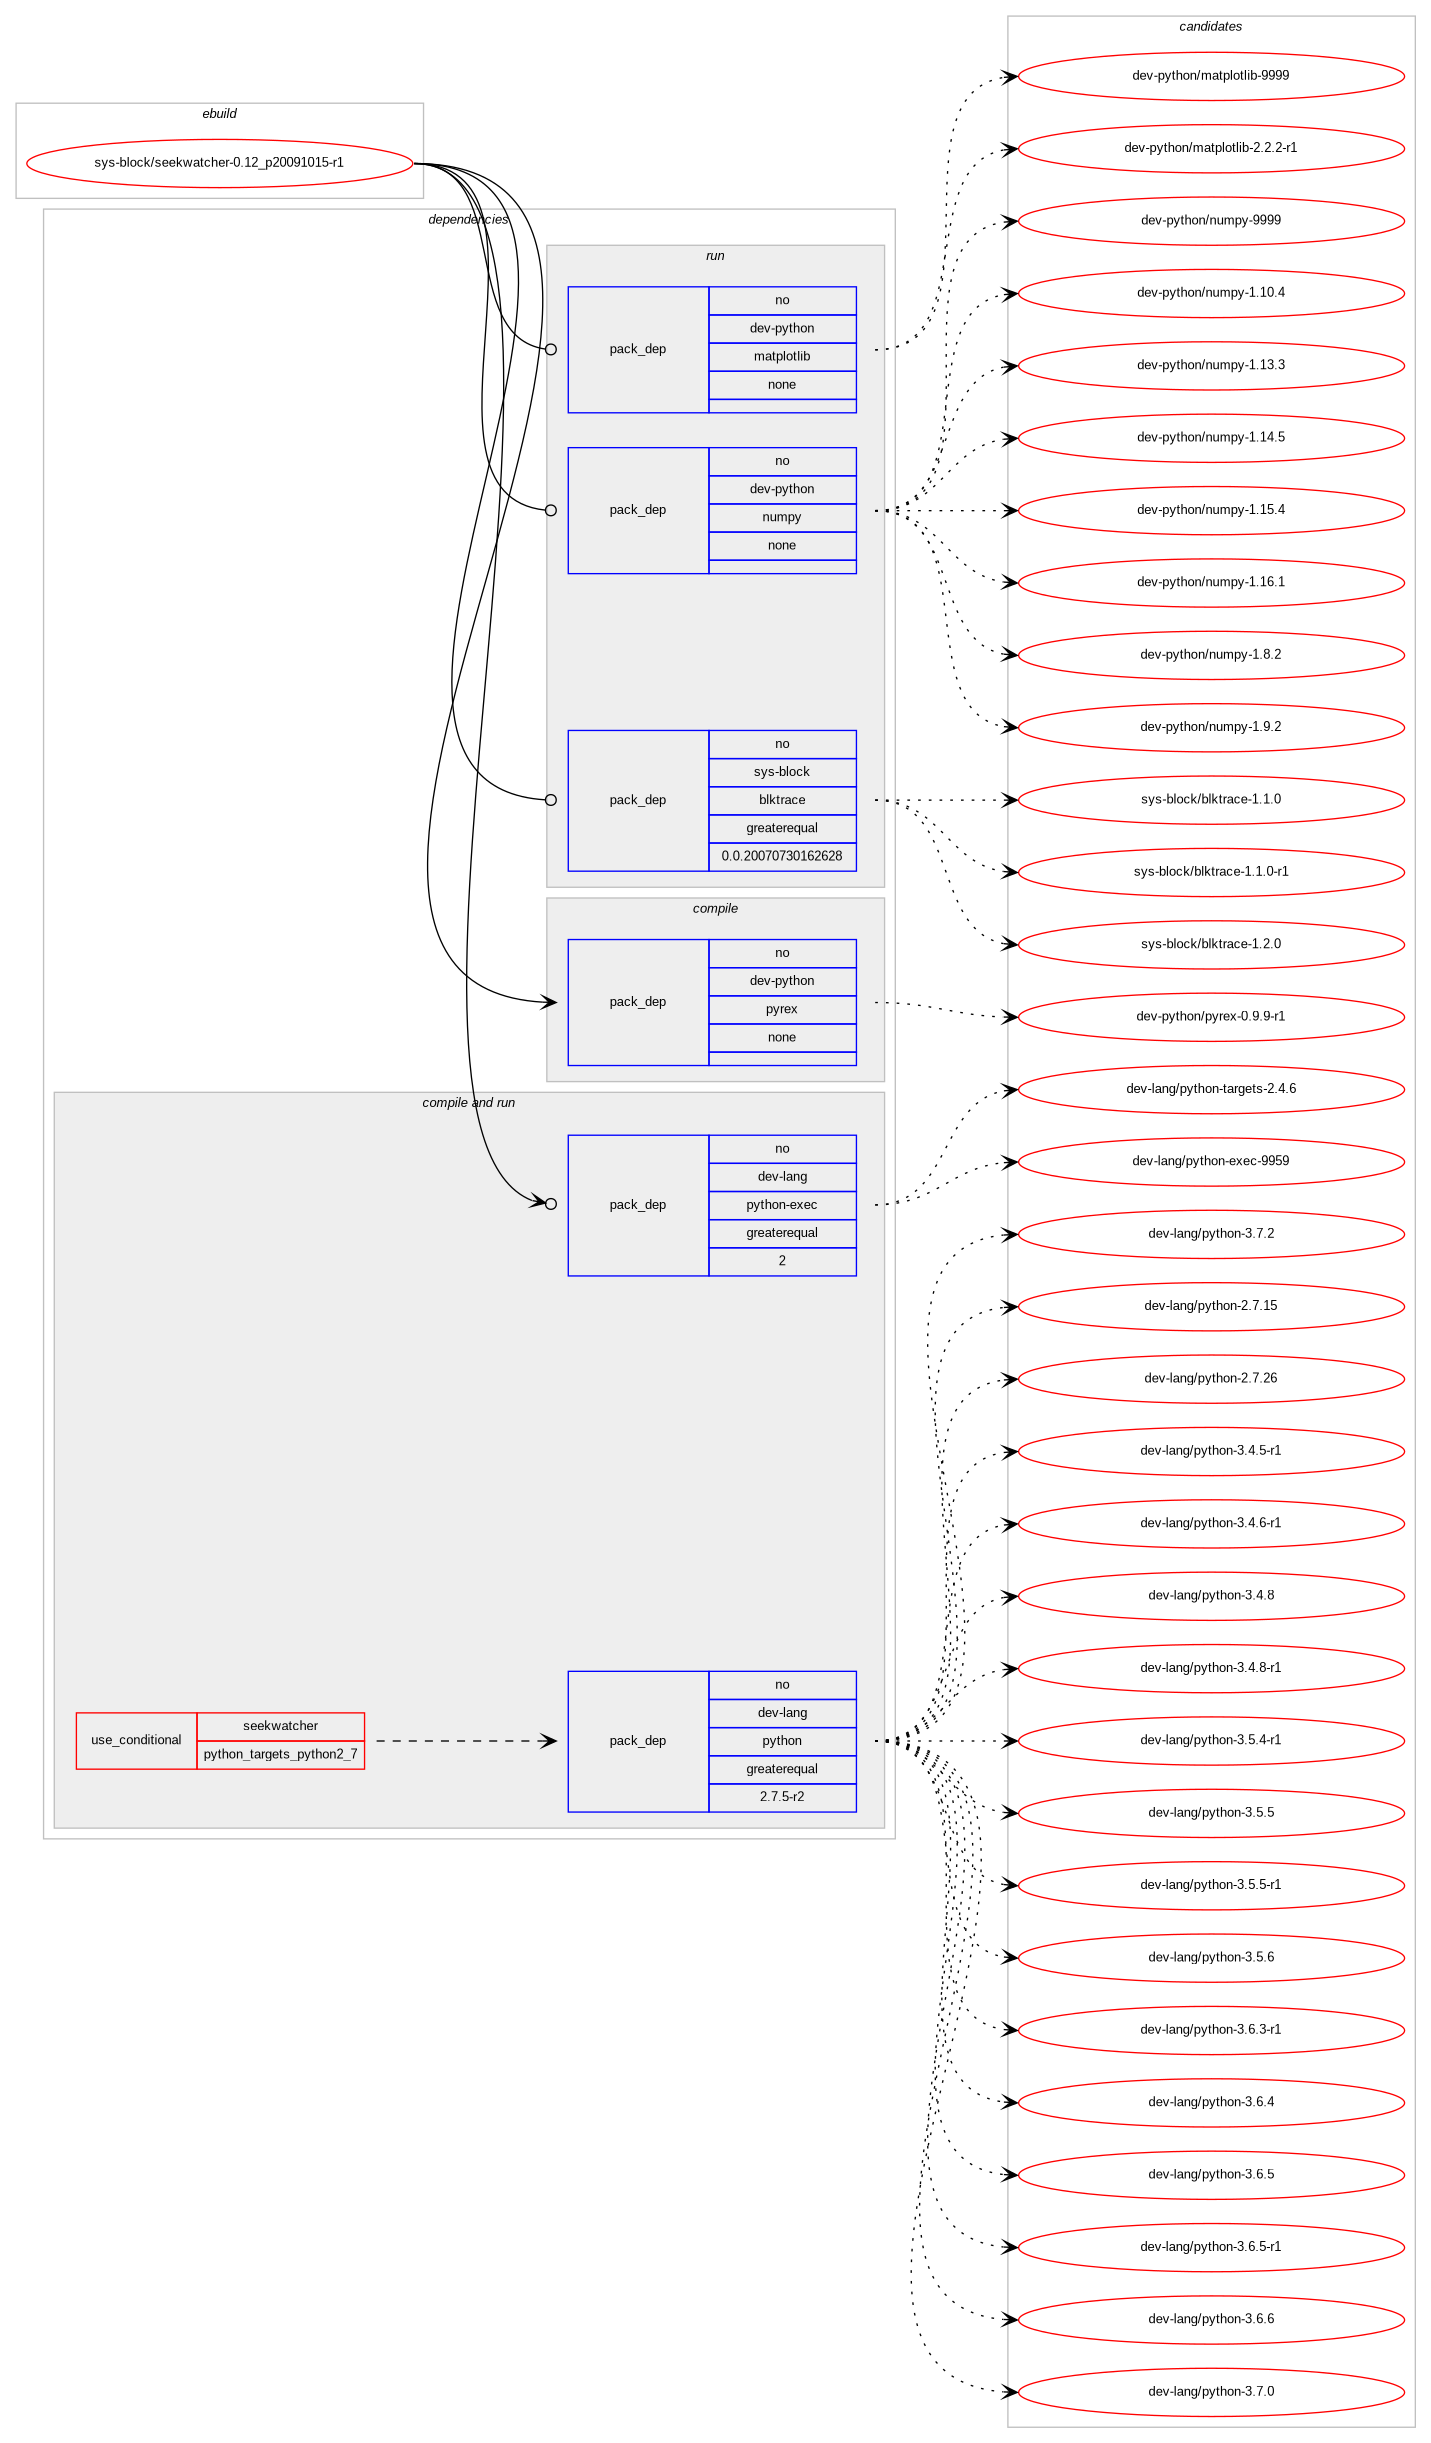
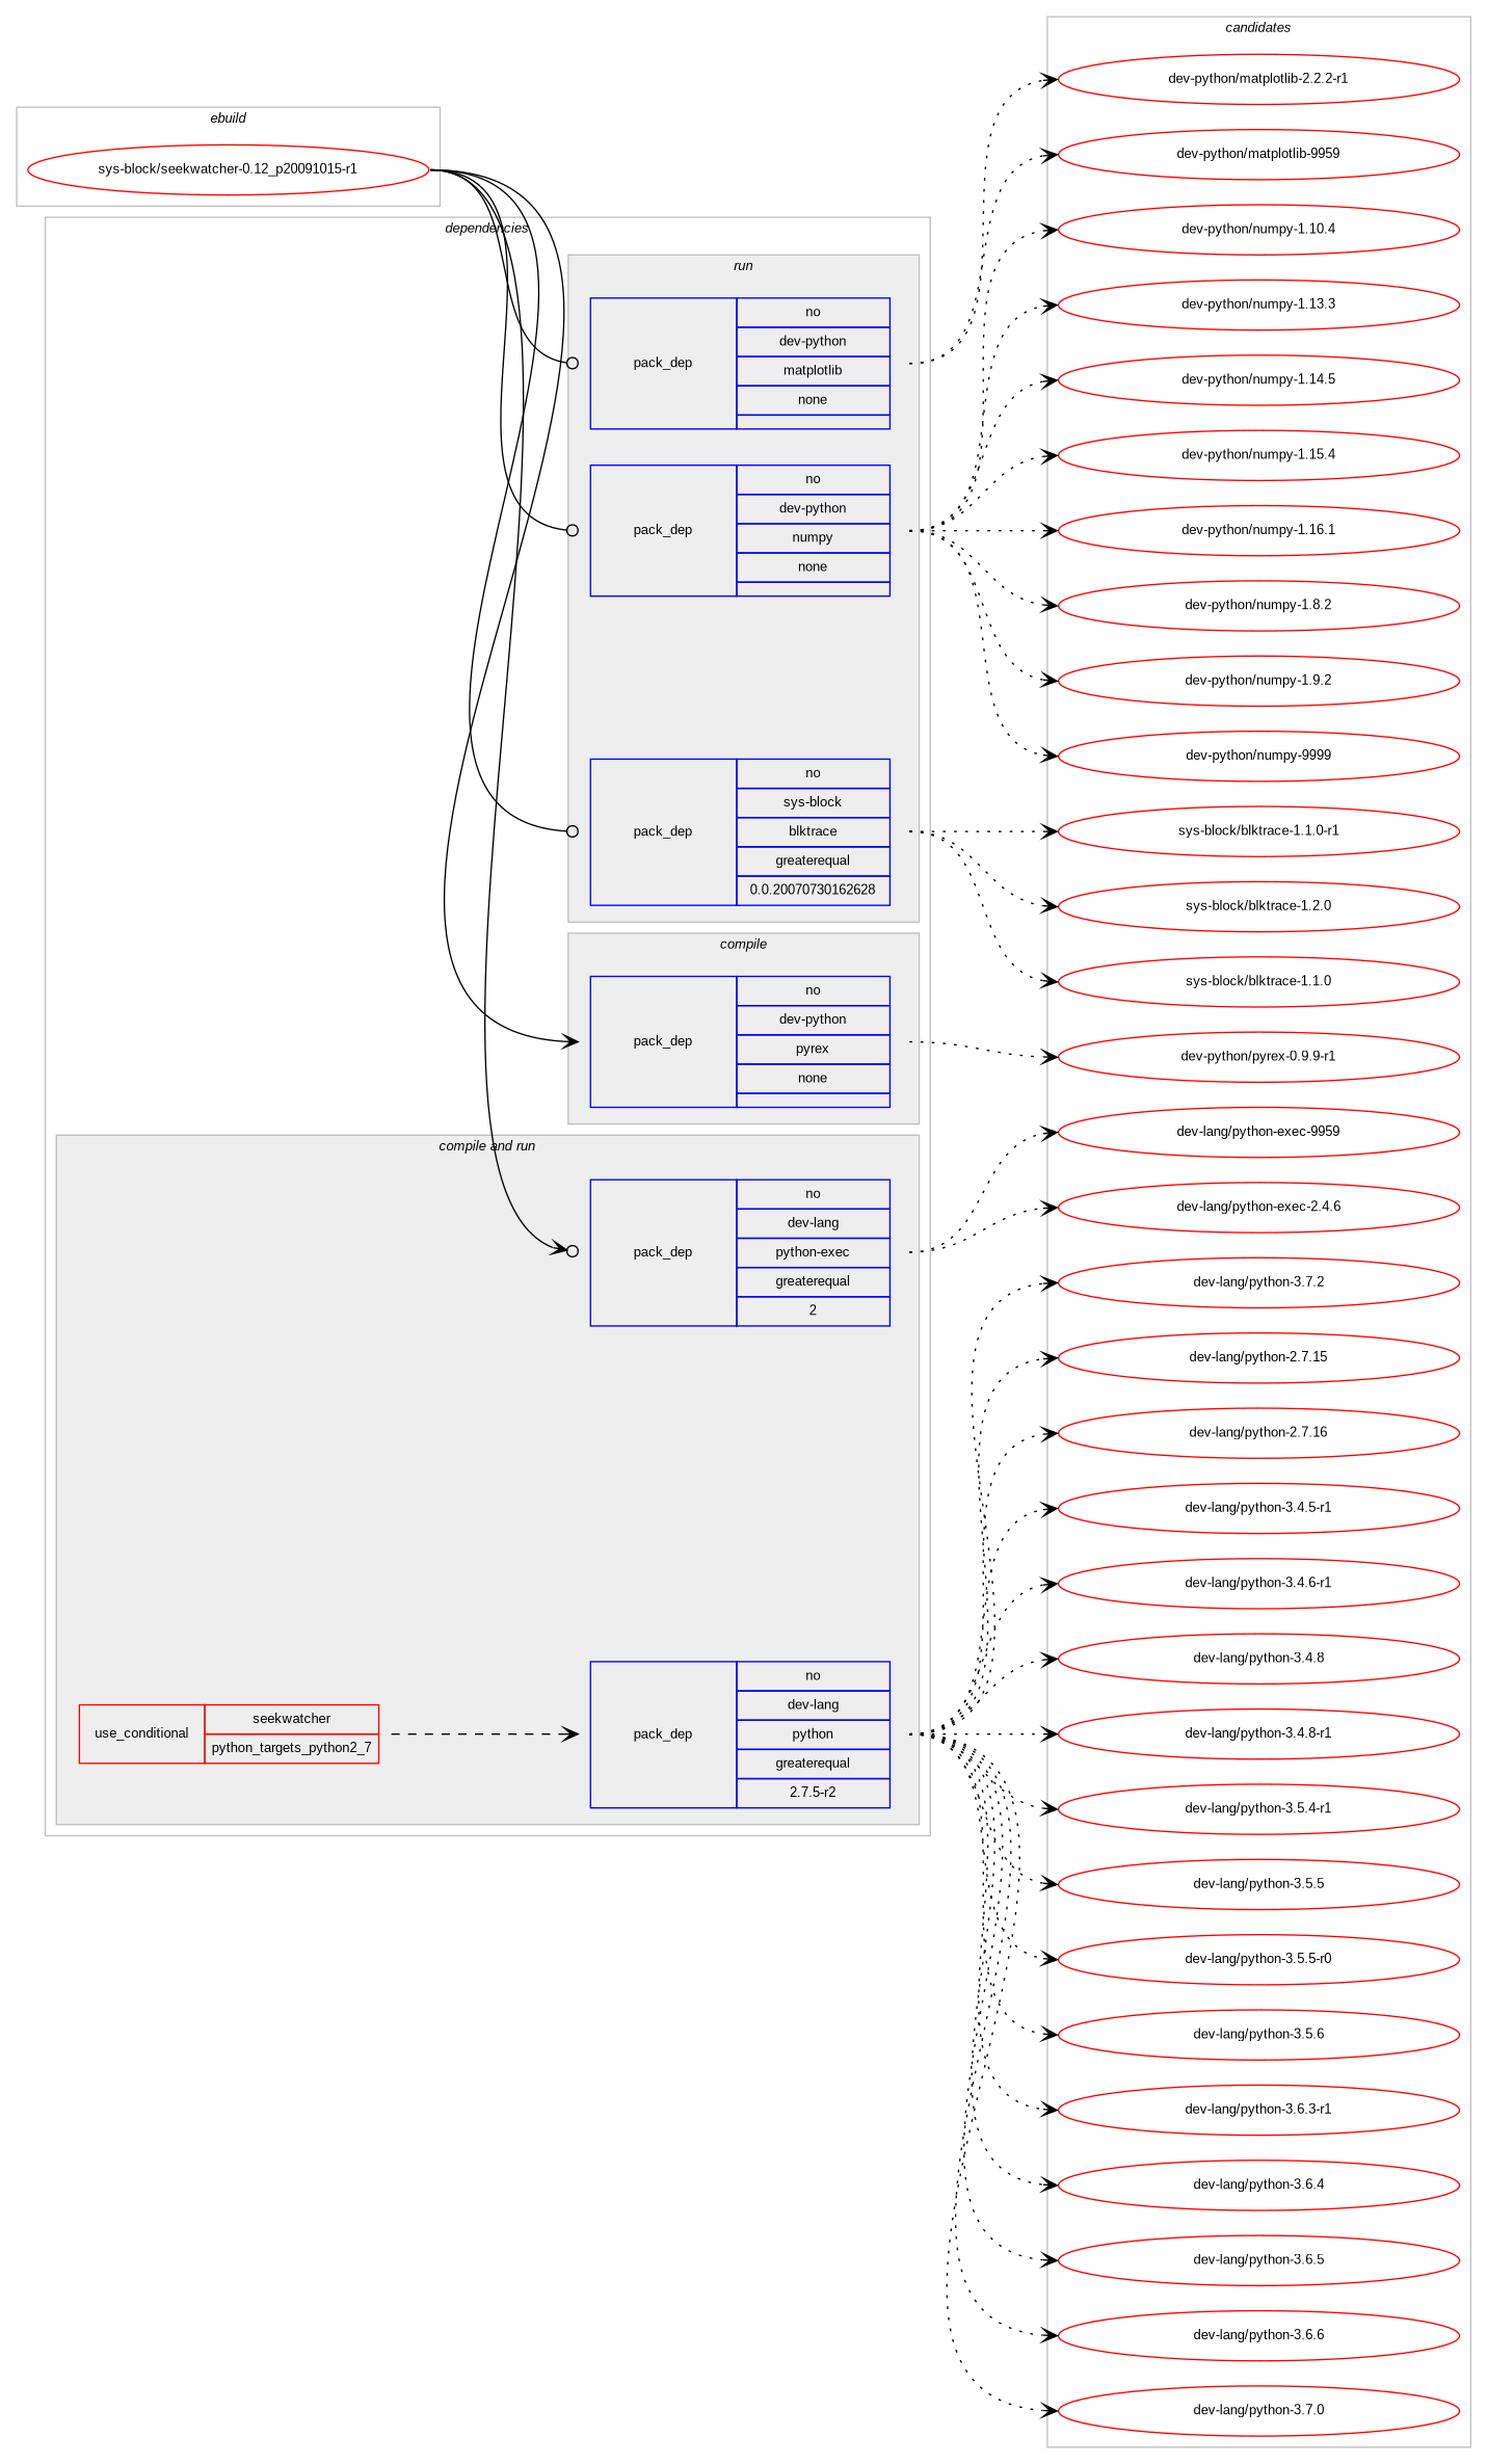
  digraph {
    compound=true
    concentrate=true
    fontname="Liberation Sans"
    fontsize=10
    newrank=true
    rankdir=LR
    ranksep=1.5
    node [color=red fontname="Liberation Sans" fontsize=10]
    edge [arrowhead=vee fontname="Liberation Sans" headport=w style=dotted tailport=e weight=100]
    n1 [label="sys-block/seekwatcher-0.12_p20091015-r1" width=4]
    n2 [color=blue label=<<TABLE BORDER="0" CELLBORDER="1" CELLSPACING="0" CELLPADDING="4" WIDTH="220"><TR><TD ROWSPAN="6" CELLPADDING="30">pack_dep</TD></TR><TR><TD WIDTH="110">no</TD></TR><TR><TD>dev-python</TD></TR><TR><TD>pyrex</TD></TR><TR><TD>none</TD></TR><TR><TD></TD></TR></TABLE>> shape=none]
    n3 [color=blue label=<<TABLE BORDER="0" CELLBORDER="1" CELLSPACING="0" CELLPADDING="4" WIDTH="220"><TR><TD ROWSPAN="6" CELLPADDING="30">pack_dep</TD></TR><TR><TD WIDTH="110">no</TD></TR><TR><TD>dev-lang</TD></TR><TR><TD>python</TD></TR><TR><TD>greaterequal</TD></TR><TR><TD>2.7.5-r2</TD></TR></TABLE>> shape=none]
    n4 [label=<<TABLE BORDER="0" CELLBORDER="1" CELLSPACING="0" CELLPADDING="4"><TR><TD ROWSPAN="3" CELLPADDING="10">use_conditional</TD></TR><TR><TD>seekwatcher</TD></TR><TR><TD>python_targets_python2_7</TD></TR></TABLE>> shape=none]
    n5 [color=blue label=<<TABLE BORDER="0" CELLBORDER="1" CELLSPACING="0" CELLPADDING="4" WIDTH="220"><TR><TD ROWSPAN="6" CELLPADDING="30">pack_dep</TD></TR><TR><TD WIDTH="110">no</TD></TR><TR><TD>dev-lang</TD></TR><TR><TD>python-exec</TD></TR><TR><TD>greaterequal</TD></TR><TR><TD>2</TD></TR></TABLE>> shape=none]
    n6 [color=blue label=<<TABLE BORDER="0" CELLBORDER="1" CELLSPACING="0" CELLPADDING="4" WIDTH="220"><TR><TD ROWSPAN="6" CELLPADDING="30">pack_dep</TD></TR><TR><TD WIDTH="110">no</TD></TR><TR><TD>dev-python</TD></TR><TR><TD>matplotlib</TD></TR><TR><TD>none</TD></TR><TR><TD></TD></TR></TABLE>> shape=none]
    n7 [color=blue label=<<TABLE BORDER="0" CELLBORDER="1" CELLSPACING="0" CELLPADDING="4" WIDTH="220"><TR><TD ROWSPAN="6" CELLPADDING="30">pack_dep</TD></TR><TR><TD WIDTH="110">no</TD></TR><TR><TD>dev-python</TD></TR><TR><TD>numpy</TD></TR><TR><TD>none</TD></TR><TR><TD></TD></TR></TABLE>> shape=none]
    n8 [color=blue label=<<TABLE BORDER="0" CELLBORDER="1" CELLSPACING="0" CELLPADDING="4" WIDTH="220"><TR><TD ROWSPAN="6" CELLPADDING="30">pack_dep</TD></TR><TR><TD WIDTH="110">no</TD></TR><TR><TD>sys-block</TD></TR><TR><TD>blktrace</TD></TR><TR><TD>greaterequal</TD></TR><TR><TD>0.0.20070730162628</TD></TR></TABLE>> shape=none]
    n9 [label="dev-python/pyrex-0.9.9-r1" width=4]
    n10 [label="dev-lang/python-2.7.15" width=4]
-   n11 [label="dev-lang/python-2.7.26" width=4]
+   n11 [label="dev-lang/python-2.7.16" width=4]
    n12 [label="dev-lang/python-3.4.5-r1" width=4]
    n13 [label="dev-lang/python-3.4.6-r1" width=4]
    n14 [label="dev-lang/python-3.4.8" width=4]
    n15 [label="dev-lang/python-3.4.8-r1" width=4]
    n16 [label="dev-lang/python-3.5.4-r1" width=4]
    n17 [label="dev-lang/python-3.5.5" width=4]
-   n18 [label="dev-lang/python-3.5.5-r1" width=4]
+   n18 [label="dev-lang/python-3.5.5-r0" width=4]
    n19 [label="dev-lang/python-3.5.6" width=4]
    n20 [label="dev-lang/python-3.6.3-r1" width=4]
    n21 [label="dev-lang/python-3.6.4" width=4]
    n22 [label="dev-lang/python-3.6.5" width=4]
-   n23 [label="dev-lang/python-3.6.5-r1" width=4]
    n24 [label="dev-lang/python-3.6.6" width=4]
    n25 [label="dev-lang/python-3.7.0" width=4]
    n26 [label="dev-lang/python-3.7.2" width=4]
-   n27 [label="dev-lang/python-targets-2.4.6" width=4]
+   n27 [label="dev-lang/python-exec-2.4.6" width=4]
    n28 [label="dev-lang/python-exec-9959" width=4]
    n29 [label="dev-python/matplotlib-2.2.2-r1" width=4]
-   n30 [label="dev-python/matplotlib-9999" width=4]
+   n30 [label="dev-python/matplotlib-9959" width=4]
    n31 [label="dev-python/numpy-1.10.4" width=4]
    n32 [label="dev-python/numpy-1.13.3" width=4]
    n33 [label="dev-python/numpy-1.14.5" width=4]
    n34 [label="dev-python/numpy-1.15.4" width=4]
    n35 [label="dev-python/numpy-1.16.1" width=4]
    n36 [label="dev-python/numpy-1.8.2" width=4]
    n37 [label="dev-python/numpy-1.9.2" width=4]
    n38 [label="dev-python/numpy-9999" width=4]
    n39 [label="sys-block/blktrace-1.1.0" width=4]
    n40 [label="sys-block/blktrace-1.1.0-r1" width=4]
    n41 [label="sys-block/blktrace-1.2.0" width=4]
    subgraph cluster_1 {
      color=gray
      label=<<i>ebuild</i>>
      rank=same
      n1
    }
    subgraph cluster_2 {
      color=gray
      label=<<i>dependencies</i>>
      subgraph cluster_3 {
        color=gray
        fillcolor="#eeeeee"
        label=<<i>compile</i>>
        style=filled
        subgraph sub_4 {
          color=gray
          fillcolor="#eeeeee"
          label=<<i>compile</i>>
          style=filled
          n2
        }
      }
      subgraph cluster_5 {
        color=gray
        fillcolor="#eeeeee"
        label=<<i>compile and run</i>>
        style=filled
        subgraph sub_6 {
          color=gray
          fillcolor="#eeeeee"
          label=<<i>compile and run</i>>
          style=filled
          n4
          subgraph sub_7 {
            color=gray
            fillcolor="#eeeeee"
            label=<<i>compile and run</i>>
            style=filled
            n3
          }
        }
        subgraph sub_8 {
          color=gray
          fillcolor="#eeeeee"
          label=<<i>compile and run</i>>
          style=filled
          n5
        }
      }
      subgraph cluster_9 {
        color=gray
        fillcolor="#eeeeee"
        label=<<i>run</i>>
        style=filled
        subgraph sub_10 {
          color=gray
          fillcolor="#eeeeee"
          label=<<i>run</i>>
          style=filled
          n6
        }
        subgraph sub_11 {
          color=gray
          fillcolor="#eeeeee"
          label=<<i>run</i>>
          style=filled
          n7
        }
        subgraph sub_12 {
          color=gray
          fillcolor="#eeeeee"
          label=<<i>run</i>>
          style=filled
          n8
        }
      }
    }
    subgraph cluster_13 {
      color=gray
      label=<<i>candidates</i>>
      rank=same
      subgraph sub_14 {
        color=black
        label=<<i>candidates</i>>
        nodesep=1
        rank=same
        n9
      }
      subgraph sub_15 {
        color=black
        label=<<i>candidates</i>>
        nodesep=1
        rank=same
        n10
        n11
        n12
        n13
        n14
        n15
        n16
        n17
        n18
        n19
        n20
        n21
        n22
-       n23
        n24
        n25
        n26
      }
      subgraph sub_16 {
        color=black
        label=<<i>candidates</i>>
        nodesep=1
        rank=same
        n27
        n28
      }
      subgraph sub_17 {
        color=black
        label=<<i>candidates</i>>
        nodesep=1
        rank=same
        n29
        n30
      }
      subgraph sub_18 {
        color=black
        label=<<i>candidates</i>>
        nodesep=1
        rank=same
        n31
        n32
        n33
        n34
        n35
        n36
        n37
        n38
      }
      subgraph sub_19 {
        color=black
        label=<<i>candidates</i>>
        nodesep=1
        rank=same
        n39
        n40
        n41
      }
    }
    n1 -> n2 [style=solid weight=20]
    n1 -> n5 [arrowhead=odotvee style=solid weight=20]
    n1 -> n6 [arrowhead=odot style=solid weight=20]
    n1 -> n7 [arrowhead=odot style=solid weight=20]
    n1 -> n8 [arrowhead=odot style=solid weight=20]
    n2 -> n9
    n3 -> n10
    n3 -> n11
    n3 -> n12
    n3 -> n13
    n3 -> n14
    n3 -> n15
    n3 -> n16
    n3 -> n17
    n3 -> n18
    n3 -> n19
    n3 -> n20
    n3 -> n21
    n3 -> n22
-   n3 -> n23
    n3 -> n24
    n3 -> n25
    n3 -> n26
    n4 -> n3 [style=dashed weight=20]
    n5 -> n27
    n5 -> n28
    n6 -> n29
    n6 -> n30
    n7 -> n31
    n7 -> n32
    n7 -> n33
    n7 -> n34
    n7 -> n35
    n7 -> n36
    n7 -> n37
    n7 -> n38
    n8 -> n39
    n8 -> n40
    n8 -> n41
  }
